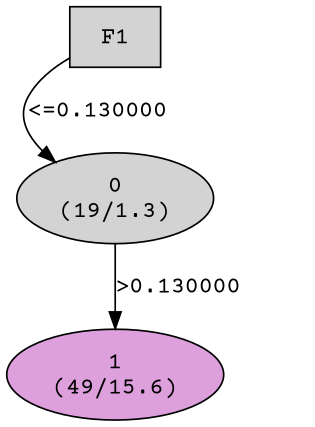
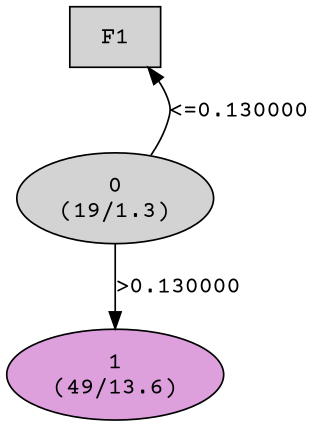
  digraph {
    fontname="Courier Prime"
    node [fillcolor=lightgrey fontname="Courier Prime" shape=ellipse style=filled]
    edge [fontname="Courier Prime"]
    n1 [label="F1\n" shape=box]
    n2 [label="0\n(19/1.3)"]
-   n3 [fillcolor=plum label="1\n(49/15.6)"]
-   n1 -> n2 [label="<=0.130000"]
+   n3 [fillcolor=plum label="1\n(49/13.6)"]
+   n2 -> n1 [label="<=0.130000"]
    n2 -> n3 [label=">0.130000"]
  }
